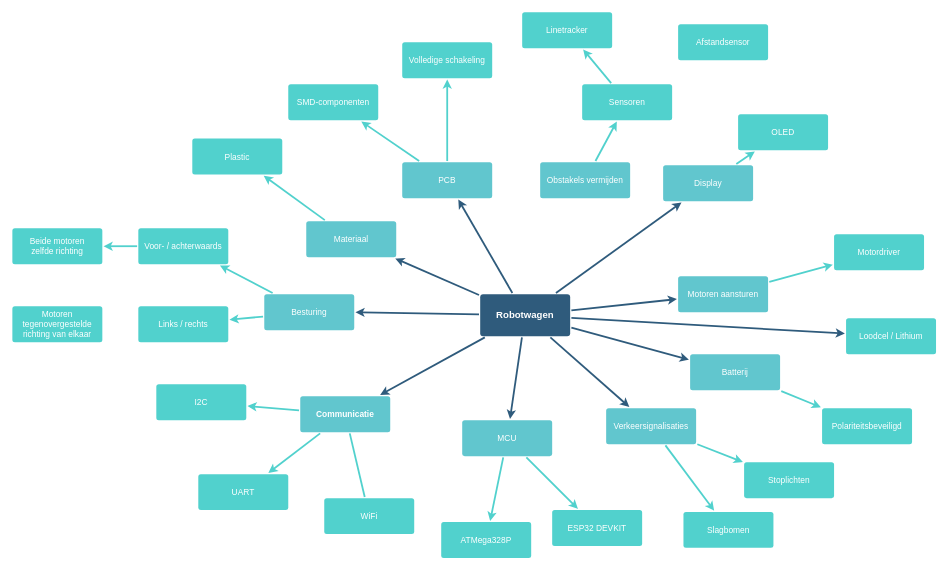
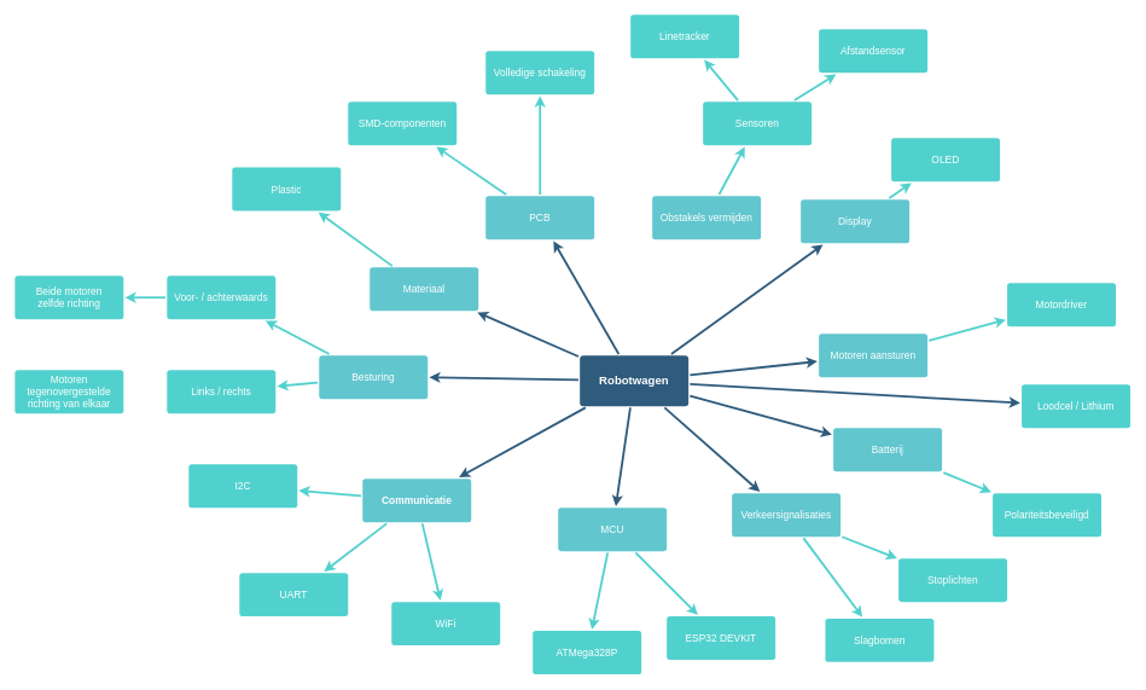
  <mxCell id="0" />
  <mxCell id="1" parent="0" />
  <mxCell id="2" value="" style="edgeStyle=none;rounded=0;jumpStyle=none;html=1;shadow=0;labelBackgroundColor=none;startArrow=none;startFill=0;endArrow=classic;endFill=1;jettySize=auto;orthogonalLoop=1;strokeColor=#2F5B7C;strokeWidth=3;fontFamily=Helvetica;fontSize=16;fontColor=#23445D;spacing=5;" parent="1" source="5" target="34" edge="1"><mxGeometry relative="1" as="geometry"><mxPoint x="1120" y="390" as="targetPoint" /></mxGeometry></mxCell>
  <mxCell id="3" value="" style="edgeStyle=none;rounded=0;jumpStyle=none;html=1;shadow=0;labelBackgroundColor=none;startArrow=none;startFill=0;endArrow=classic;endFill=1;jettySize=auto;orthogonalLoop=1;strokeColor=#2F5B7C;strokeWidth=3;fontFamily=Helvetica;fontSize=16;fontColor=#23445D;spacing=5;" parent="1" source="5" target="10" edge="1"><mxGeometry relative="1" as="geometry" /></mxCell>
  <mxCell id="4" value="" style="edgeStyle=none;rounded=0;jumpStyle=none;html=1;shadow=0;labelBackgroundColor=none;startArrow=none;startFill=0;endArrow=classic;endFill=1;jettySize=auto;orthogonalLoop=1;strokeColor=#2F5B7C;strokeWidth=3;fontFamily=Helvetica;fontSize=16;fontColor=#23445D;spacing=5;entryX=1;entryY=0.5;entryDx=0;entryDy=0;" parent="1" source="5" target="6" edge="1"><mxGeometry relative="1" as="geometry"><mxPoint x="646.847" y="486.11" as="targetPoint" /></mxGeometry></mxCell>
  <mxCell id="5" value="Robotwagen" style="rounded=1;whiteSpace=wrap;html=1;shadow=0;labelBackgroundColor=none;strokeColor=none;strokeWidth=3;fillColor=#2F5B7C;fontFamily=Helvetica;fontSize=16;fontColor=#FFFFFF;align=center;fontStyle=1;spacing=5;arcSize=7;perimeterSpacing=2;" parent="1" vertex="1"><mxGeometry x="800" y="490" width="150" height="70" as="geometry" /></mxCell>
  <mxCell id="6" value="Besturing" style="rounded=1;whiteSpace=wrap;html=1;shadow=0;labelBackgroundColor=none;strokeColor=none;strokeWidth=3;fontFamily=Helvetica;fontSize=14;fontColor=#FFFFFF;align=center;spacing=5;fontStyle=0;arcSize=7;perimeterSpacing=2;fillColor=#61C6CE;" parent="1" vertex="1"><mxGeometry x="440" y="490" width="150" height="60" as="geometry" /></mxCell>
  <mxCell id="7" value="" style="edgeStyle=none;rounded=0;jumpStyle=none;html=1;shadow=0;labelBackgroundColor=none;startArrow=none;startFill=0;endArrow=classic;endFill=1;jettySize=auto;orthogonalLoop=1;strokeWidth=3;fontFamily=Helvetica;fontSize=14;fontColor=#FFFFFF;spacing=5;strokeColor=#51D1CD;" parent="1" source="10" target="13" edge="1"><mxGeometry relative="1" as="geometry" /></mxCell>
  <mxCell id="8" value="" style="edgeStyle=none;rounded=0;jumpStyle=none;html=1;shadow=0;labelBackgroundColor=none;startArrow=none;startFill=0;endArrow=classic;endFill=1;jettySize=auto;orthogonalLoop=1;strokeWidth=3;fontFamily=Helvetica;fontSize=14;fontColor=#FFFFFF;spacing=5;strokeColor=#51D1CD;" parent="1" source="10" target="12" edge="1"><mxGeometry relative="1" as="geometry" /></mxCell>
- <mxCell id="9" value="" style="edgeStyle=none;rounded=0;jumpStyle=none;html=1;shadow=0;labelBackgroundColor=none;startArrow=none;startFill=0;endArrow=none;endFill=1;jettySize=auto;orthogonalLoop=1;strokeWidth=3;fontFamily=Helvetica;fontSize=14;fontColor=#FFFFFF;spacing=5;strokeColor=#51D1CD;" parent="1" source="10" target="11" edge="1"><mxGeometry relative="1" as="geometry" /></mxCell>
+ <mxCell id="9" value="" style="edgeStyle=none;rounded=0;jumpStyle=none;html=1;shadow=0;labelBackgroundColor=none;startArrow=none;startFill=0;endArrow=classic;endFill=1;jettySize=auto;orthogonalLoop=1;strokeWidth=3;fontFamily=Helvetica;fontSize=14;fontColor=#FFFFFF;spacing=5;strokeColor=#51D1CD;" parent="1" source="10" target="11" edge="1"><mxGeometry relative="1" as="geometry" /></mxCell>
  <mxCell id="10" value="Communicatie" style="rounded=1;whiteSpace=wrap;html=1;shadow=0;labelBackgroundColor=none;strokeColor=none;strokeWidth=3;fontFamily=Helvetica;fontSize=14;fontColor=#FFFFFF;align=center;spacing=5;fontStyle=1;arcSize=7;perimeterSpacing=2;fillColor=#61C6CE;" parent="1" vertex="1"><mxGeometry x="500" y="660" width="150" height="60" as="geometry" /></mxCell>
  <mxCell id="11" value="WiFi" style="rounded=1;whiteSpace=wrap;html=1;shadow=0;labelBackgroundColor=none;strokeColor=none;strokeWidth=3;fontFamily=Helvetica;fontSize=14;fontColor=#FFFFFF;align=center;spacing=5;arcSize=7;perimeterSpacing=2;fillColor=#51D1CD;" parent="1" vertex="1"><mxGeometry x="540" y="830" width="150" height="60" as="geometry" /></mxCell>
  <mxCell id="12" value="UART" style="rounded=1;whiteSpace=wrap;html=1;shadow=0;labelBackgroundColor=none;strokeColor=none;strokeWidth=3;fontFamily=Helvetica;fontSize=14;fontColor=#FFFFFF;align=center;spacing=5;arcSize=7;perimeterSpacing=2;fillColor=#51D1CD;" parent="1" vertex="1"><mxGeometry x="330" y="790" width="150" height="60" as="geometry" /></mxCell>
  <mxCell id="13" value="I2C" style="rounded=1;whiteSpace=wrap;html=1;shadow=0;labelBackgroundColor=none;strokeColor=none;strokeWidth=3;fontFamily=Helvetica;fontSize=14;fontColor=#FFFFFF;align=center;spacing=5;arcSize=7;perimeterSpacing=2;fillColor=#51D1CD;" parent="1" vertex="1"><mxGeometry x="260" y="640" width="150" height="60" as="geometry" /></mxCell>
  <mxCell id="14" value="MCU" style="rounded=1;whiteSpace=wrap;html=1;shadow=0;labelBackgroundColor=none;strokeColor=none;strokeWidth=3;fillColor=#61c6ce;fontFamily=Helvetica;fontSize=14;fontColor=#FFFFFF;align=center;spacing=5;fontStyle=0;arcSize=7;perimeterSpacing=2;" parent="1" vertex="1"><mxGeometry x="770" y="700" width="150" height="60" as="geometry" /></mxCell>
  <mxCell id="15" value="Batterij" style="rounded=1;whiteSpace=wrap;html=1;shadow=0;labelBackgroundColor=none;strokeColor=none;strokeWidth=3;fillColor=#61c6ce;fontFamily=Helvetica;fontSize=14;fontColor=#FFFFFF;align=center;spacing=5;fontStyle=0;arcSize=7;perimeterSpacing=2;" parent="1" vertex="1"><mxGeometry x="1150" y="590" width="150" height="60" as="geometry" /></mxCell>
  <mxCell id="16" value="Motoren aansturen" style="rounded=1;whiteSpace=wrap;html=1;shadow=0;labelBackgroundColor=none;strokeColor=none;strokeWidth=3;fillColor=#61c6ce;fontFamily=Helvetica;fontSize=14;fontColor=#FFFFFF;align=center;spacing=5;fontStyle=0;arcSize=7;perimeterSpacing=2;" parent="1" vertex="1"><mxGeometry x="1130" y="460" width="150" height="60" as="geometry" /></mxCell>
  <mxCell id="17" value="Obstakels vermijden" style="rounded=1;whiteSpace=wrap;html=1;shadow=0;labelBackgroundColor=none;strokeColor=none;strokeWidth=3;fillColor=#61c6ce;fontFamily=Helvetica;fontSize=14;fontColor=#FFFFFF;align=center;spacing=5;fontStyle=0;arcSize=7;perimeterSpacing=2;" parent="1" vertex="1"><mxGeometry x="900" y="270" width="150" height="60" as="geometry" /></mxCell>
  <mxCell id="18" value="ESP32 DEVKIT" style="rounded=1;whiteSpace=wrap;html=1;shadow=0;labelBackgroundColor=none;strokeColor=none;strokeWidth=3;fontFamily=Helvetica;fontSize=14;fontColor=#FFFFFF;align=center;spacing=5;fontStyle=0;arcSize=7;perimeterSpacing=2;fillColor=#51D1CD;" parent="1" vertex="1"><mxGeometry x="920" y="850" width="150" height="60" as="geometry" /></mxCell>
  <mxCell id="19" value="ATMega328P" style="rounded=1;whiteSpace=wrap;html=1;shadow=0;labelBackgroundColor=none;strokeColor=none;strokeWidth=3;fontFamily=Helvetica;fontSize=14;fontColor=#FFFFFF;align=center;spacing=5;fontStyle=0;arcSize=7;perimeterSpacing=2;fillColor=#51D1CD;" parent="1" vertex="1"><mxGeometry x="735" y="870" width="150" height="60" as="geometry" /></mxCell>
  <mxCell id="20" value="" style="endArrow=classic;html=1;strokeColor=#51D1CD;strokeWidth=3;" parent="1" source="14" target="19" edge="1"><mxGeometry width="50" height="50" relative="1" as="geometry"><mxPoint x="1045.2" y="570.5" as="sourcePoint" /><mxPoint x="1275" y="770.5" as="targetPoint" /></mxGeometry></mxCell>
  <mxCell id="21" value="" style="endArrow=classic;html=1;strokeColor=#51D1CD;strokeWidth=3;" parent="1" source="14" target="18" edge="1"><mxGeometry width="50" height="50" relative="1" as="geometry"><mxPoint x="1368.345" y="702.5" as="sourcePoint" /><mxPoint x="1464.793" y="739" as="targetPoint" /></mxGeometry></mxCell>
  <mxCell id="22" value="" style="endArrow=classic;html=1;strokeColor=#51D1CD;strokeWidth=3;" parent="1" source="15" target="31" edge="1"><mxGeometry width="50" height="50" relative="1" as="geometry"><mxPoint x="1675.607" y="525" as="sourcePoint" /><mxPoint x="1663.2" y="601" as="targetPoint" /></mxGeometry></mxCell>
  <mxCell id="23" value="Loodcel / Lithium" style="rounded=1;whiteSpace=wrap;html=1;shadow=0;labelBackgroundColor=none;strokeColor=none;strokeWidth=3;fontFamily=Helvetica;fontSize=14;fontColor=#FFFFFF;align=center;spacing=5;fontStyle=0;arcSize=7;perimeterSpacing=2;fillColor=#51D1CD;" parent="1" vertex="1"><mxGeometry x="1410" y="530" width="150" height="60" as="geometry" /></mxCell>
  <mxCell id="24" value="Afstandsensor" style="rounded=1;whiteSpace=wrap;html=1;shadow=0;labelBackgroundColor=none;strokeColor=none;strokeWidth=3;fontFamily=Helvetica;fontSize=14;fontColor=#FFFFFF;align=center;spacing=5;fontStyle=0;arcSize=7;perimeterSpacing=2;fillColor=#51D1CD;" parent="1" vertex="1"><mxGeometry x="1130" y="40" width="150" height="60" as="geometry" /></mxCell>
+ <mxCell id="25" value="" style="endArrow=classic;html=1;strokeColor=#51D1CD;strokeWidth=3;" parent="1" source="26" target="24" edge="1"><mxGeometry width="50" height="50" relative="1" as="geometry"><mxPoint x="1235.607" y="139.5" as="sourcePoint" /><mxPoint x="1137.055" y="196" as="targetPoint" /></mxGeometry></mxCell>
  <mxCell id="26" value="Sensoren" style="rounded=1;whiteSpace=wrap;html=1;shadow=0;labelBackgroundColor=none;strokeColor=none;strokeWidth=3;fontFamily=Helvetica;fontSize=14;fontColor=#FFFFFF;align=center;spacing=5;fontStyle=0;arcSize=7;perimeterSpacing=2;fillColor=#51D1CD;" parent="1" vertex="1"><mxGeometry x="970" y="140" width="150" height="60" as="geometry" /></mxCell>
  <mxCell id="27" value="" style="endArrow=classic;html=1;strokeColor=#51D1CD;strokeWidth=3;" parent="1" source="17" target="26" edge="1"><mxGeometry width="50" height="50" relative="1" as="geometry"><mxPoint x="1005.607" y="129.5" as="sourcePoint" /><mxPoint x="1094.318" y="240" as="targetPoint" /></mxGeometry></mxCell>
  <mxCell id="28" value="Motordriver" style="rounded=1;whiteSpace=wrap;html=1;shadow=0;labelBackgroundColor=none;strokeColor=none;strokeWidth=3;fontFamily=Helvetica;fontSize=14;fontColor=#FFFFFF;align=center;spacing=5;fontStyle=0;arcSize=7;perimeterSpacing=2;fillColor=#51D1CD;" parent="1" vertex="1"><mxGeometry x="1390" y="390" width="150" height="60" as="geometry" /></mxCell>
  <mxCell id="29" value="" style="endArrow=classic;html=1;strokeColor=#51D1CD;strokeWidth=3;" parent="1" source="16" target="28" edge="1"><mxGeometry width="50" height="50" relative="1" as="geometry"><mxPoint x="1493.667" y="378" as="sourcePoint" /><mxPoint x="1498.615" y="168.5" as="targetPoint" /></mxGeometry></mxCell>
  <mxCell id="30" value="Display" style="rounded=1;whiteSpace=wrap;html=1;shadow=0;labelBackgroundColor=none;strokeColor=none;strokeWidth=3;fillColor=#61c6ce;fontFamily=Helvetica;fontSize=14;fontColor=#FFFFFF;align=center;spacing=5;fontStyle=0;arcSize=7;perimeterSpacing=2;" parent="1" vertex="1"><mxGeometry x="1105" y="275" width="150" height="60" as="geometry" /></mxCell>
  <mxCell id="31" value="Polariteitsbeveiligd" style="rounded=1;whiteSpace=wrap;html=1;shadow=0;labelBackgroundColor=none;strokeColor=none;strokeWidth=3;fontFamily=Helvetica;fontSize=14;fontColor=#FFFFFF;align=center;spacing=5;fontStyle=0;arcSize=7;perimeterSpacing=2;fillColor=#51D1CD;" parent="1" vertex="1"><mxGeometry x="1370" y="680" width="150" height="60" as="geometry" /></mxCell>
  <mxCell id="32" value="OLED" style="rounded=1;whiteSpace=wrap;html=1;shadow=0;labelBackgroundColor=none;strokeColor=none;strokeWidth=3;fontFamily=Helvetica;fontSize=14;fontColor=#FFFFFF;align=center;spacing=5;fontStyle=0;arcSize=7;perimeterSpacing=2;fillColor=#51D1CD;" parent="1" vertex="1"><mxGeometry x="1230" y="190" width="150" height="60" as="geometry" /></mxCell>
  <mxCell id="33" value="" style="endArrow=classic;html=1;strokeColor=#51D1CD;strokeWidth=3;" parent="1" source="30" target="32" edge="1"><mxGeometry width="50" height="50" relative="1" as="geometry"><mxPoint x="1585.003" y="248.25" as="sourcePoint" /><mxPoint x="1648.117" y="220.75" as="targetPoint" /></mxGeometry></mxCell>
  <mxCell id="34" value="PCB" style="rounded=1;whiteSpace=wrap;html=1;shadow=0;labelBackgroundColor=none;strokeColor=none;strokeWidth=3;fillColor=#61c6ce;fontFamily=Helvetica;fontSize=14;fontColor=#FFFFFF;align=center;spacing=5;fontStyle=0;arcSize=7;perimeterSpacing=2;" parent="1" vertex="1"><mxGeometry x="670" y="270" width="150" height="60" as="geometry" /></mxCell>
  <mxCell id="35" value="SMD-componenten" style="rounded=1;whiteSpace=wrap;html=1;shadow=0;labelBackgroundColor=none;strokeColor=none;strokeWidth=3;fontFamily=Helvetica;fontSize=14;fontColor=#FFFFFF;align=center;spacing=5;fontStyle=0;arcSize=7;perimeterSpacing=2;fillColor=#51D1CD;" parent="1" vertex="1"><mxGeometry x="480" y="140" width="150" height="60" as="geometry" /></mxCell>
  <mxCell id="36" value="" style="endArrow=classic;html=1;strokeColor=#51D1CD;strokeWidth=3;" parent="1" source="34" target="35" edge="1"><mxGeometry width="50" height="50" relative="1" as="geometry"><mxPoint x="1052.263" y="28.5" as="sourcePoint" /><mxPoint x="1049.318" y="-9.5" as="targetPoint" /></mxGeometry></mxCell>
  <mxCell id="37" value="" style="edgeStyle=none;rounded=0;jumpStyle=none;html=1;shadow=0;labelBackgroundColor=none;startArrow=none;startFill=0;endArrow=classic;endFill=1;jettySize=auto;orthogonalLoop=1;strokeColor=#2F5B7C;strokeWidth=3;fontFamily=Helvetica;fontSize=16;fontColor=#23445D;spacing=5;" parent="1" source="5" target="16" edge="1"><mxGeometry relative="1" as="geometry"><mxPoint x="872.274" y="558.5" as="sourcePoint" /><mxPoint x="841.682" y="412" as="targetPoint" /></mxGeometry></mxCell>
  <mxCell id="38" value="" style="edgeStyle=none;rounded=0;jumpStyle=none;html=1;shadow=0;labelBackgroundColor=none;startArrow=none;startFill=0;endArrow=classic;endFill=1;jettySize=auto;orthogonalLoop=1;strokeColor=#2F5B7C;strokeWidth=3;fontFamily=Helvetica;fontSize=16;fontColor=#23445D;spacing=5;" parent="1" source="5" target="30" edge="1"><mxGeometry relative="1" as="geometry"><mxPoint x="882.274" y="568.5" as="sourcePoint" /><mxPoint x="851.682" y="422" as="targetPoint" /></mxGeometry></mxCell>
  <mxCell id="39" value="" style="edgeStyle=none;rounded=0;jumpStyle=none;html=1;shadow=0;labelBackgroundColor=none;startArrow=none;startFill=0;endArrow=classic;endFill=1;jettySize=auto;orthogonalLoop=1;strokeColor=#2F5B7C;strokeWidth=3;fontFamily=Helvetica;fontSize=16;fontColor=#23445D;spacing=5;" parent="1" source="5" target="23" edge="1"><mxGeometry relative="1" as="geometry"><mxPoint x="892.274" y="578.5" as="sourcePoint" /><mxPoint x="861.682" y="432" as="targetPoint" /></mxGeometry></mxCell>
  <mxCell id="40" value="" style="edgeStyle=none;rounded=0;jumpStyle=none;html=1;shadow=0;labelBackgroundColor=none;startArrow=none;startFill=0;endArrow=classic;endFill=1;jettySize=auto;orthogonalLoop=1;strokeColor=#2F5B7C;strokeWidth=3;fontFamily=Helvetica;fontSize=16;fontColor=#23445D;spacing=5;" parent="1" source="5" target="14" edge="1"><mxGeometry relative="1" as="geometry"><mxPoint x="957" y="579.358" as="sourcePoint" /><mxPoint x="1218" y="524.642" as="targetPoint" /></mxGeometry></mxCell>
  <mxCell id="41" value="" style="edgeStyle=none;rounded=0;jumpStyle=none;html=1;shadow=0;labelBackgroundColor=none;startArrow=none;startFill=0;endArrow=classic;endFill=1;jettySize=auto;orthogonalLoop=1;strokeColor=#2F5B7C;strokeWidth=3;fontFamily=Helvetica;fontSize=16;fontColor=#23445D;spacing=5;" parent="1" source="5" target="15" edge="1"><mxGeometry relative="1" as="geometry"><mxPoint x="967" y="589.358" as="sourcePoint" /><mxPoint x="1228" y="534.642" as="targetPoint" /></mxGeometry></mxCell>
  <mxCell id="42" value="Linetracker" style="rounded=1;whiteSpace=wrap;html=1;shadow=0;labelBackgroundColor=none;strokeColor=none;strokeWidth=3;fontFamily=Helvetica;fontSize=14;fontColor=#FFFFFF;align=center;spacing=5;fontStyle=0;arcSize=7;perimeterSpacing=2;fillColor=#51D1CD;" parent="1" vertex="1"><mxGeometry x="870" y="20" width="150" height="60" as="geometry" /></mxCell>
  <mxCell id="43" value="" style="endArrow=classic;html=1;strokeColor=#51D1CD;strokeWidth=3;" parent="1" source="26" target="42" edge="1"><mxGeometry width="50" height="50" relative="1" as="geometry"><mxPoint x="945.286" y="188" as="sourcePoint" /><mxPoint x="1064.714" y="112" as="targetPoint" /></mxGeometry></mxCell>
  <mxCell id="44" value="Materiaal" style="rounded=1;whiteSpace=wrap;html=1;shadow=0;labelBackgroundColor=none;strokeColor=none;strokeWidth=3;fillColor=#61c6ce;fontFamily=Helvetica;fontSize=14;fontColor=#FFFFFF;align=center;spacing=5;fontStyle=0;arcSize=7;perimeterSpacing=2;" parent="1" vertex="1"><mxGeometry x="510" y="368.5" width="150" height="60" as="geometry" /></mxCell>
  <mxCell id="45" value="Plastic" style="rounded=1;whiteSpace=wrap;html=1;shadow=0;labelBackgroundColor=none;strokeColor=none;strokeWidth=3;fontFamily=Helvetica;fontSize=14;fontColor=#FFFFFF;align=center;spacing=5;fontStyle=0;arcSize=7;perimeterSpacing=2;fillColor=#51D1CD;" parent="1" vertex="1"><mxGeometry x="320" y="230.5" width="150" height="60" as="geometry" /></mxCell>
  <mxCell id="46" value="" style="endArrow=classic;html=1;strokeColor=#51D1CD;strokeWidth=3;" parent="1" source="44" target="45" edge="1"><mxGeometry width="50" height="50" relative="1" as="geometry"><mxPoint x="882.263" y="133.25" as="sourcePoint" /><mxPoint x="879.318" y="95.25" as="targetPoint" /></mxGeometry></mxCell>
  <mxCell id="47" value="" style="edgeStyle=none;rounded=0;jumpStyle=none;html=1;shadow=0;labelBackgroundColor=none;startArrow=none;startFill=0;endArrow=classic;endFill=1;jettySize=auto;orthogonalLoop=1;strokeColor=#2F5B7C;strokeWidth=3;fontFamily=Helvetica;fontSize=16;fontColor=#23445D;spacing=5;" parent="1" source="5" target="44" edge="1"><mxGeometry relative="1" as="geometry"><mxPoint x="858.938" y="558.5" as="sourcePoint" /><mxPoint x="713.215" y="302.5" as="targetPoint" /></mxGeometry></mxCell>
  <mxCell id="48" value="" style="edgeStyle=none;rounded=1;jumpStyle=none;html=1;shadow=0;labelBackgroundColor=none;startArrow=none;startFill=0;jettySize=auto;orthogonalLoop=1;strokeWidth=3;fontFamily=Helvetica;fontSize=14;fontColor=#FFFFFF;spacing=5;fontStyle=1;fillColor=#b0e3e6;strokeColor=#51D1CD;" parent="1" source="6" target="49" edge="1"><mxGeometry relative="1" as="geometry"><mxPoint x="105.037" y="441" as="sourcePoint" /></mxGeometry></mxCell>
  <mxCell id="49" value="Voor- / achterwaards" style="rounded=1;whiteSpace=wrap;html=1;shadow=0;labelBackgroundColor=none;strokeColor=none;strokeWidth=3;fontFamily=Helvetica;fontSize=14;fontColor=#FFFFFF;align=center;spacing=5;fontStyle=0;arcSize=7;perimeterSpacing=2;fillColor=#51D1CD;" parent="1" vertex="1"><mxGeometry x="230" y="380" width="150" height="60" as="geometry" /></mxCell>
  <mxCell id="50" value="" style="edgeStyle=none;rounded=1;jumpStyle=none;html=1;shadow=0;labelBackgroundColor=none;startArrow=none;startFill=0;jettySize=auto;orthogonalLoop=1;strokeWidth=3;fontFamily=Helvetica;fontSize=14;fontColor=#FFFFFF;spacing=5;fontStyle=1;fillColor=#b0e3e6;strokeColor=#51D1CD;" parent="1" source="6" target="51" edge="1"><mxGeometry relative="1" as="geometry"><mxPoint x="78" y="475.156" as="sourcePoint" /></mxGeometry></mxCell>
  <mxCell id="51" value="Links / rechts" style="rounded=1;whiteSpace=wrap;html=1;shadow=0;labelBackgroundColor=none;strokeColor=none;strokeWidth=3;fontFamily=Helvetica;fontSize=14;fontColor=#FFFFFF;align=center;spacing=5;fontStyle=0;arcSize=7;perimeterSpacing=2;fillColor=#51D1CD;" parent="1" vertex="1"><mxGeometry x="230" y="510" width="150" height="60" as="geometry" /></mxCell>
  <mxCell id="52" value="" style="edgeStyle=none;rounded=1;jumpStyle=none;html=1;shadow=0;labelBackgroundColor=none;startArrow=none;startFill=0;jettySize=auto;orthogonalLoop=1;strokeWidth=3;fontFamily=Helvetica;fontSize=14;fontColor=#FFFFFF;spacing=5;fontStyle=1;fillColor=#b0e3e6;strokeColor=#51D1CD;" parent="1" source="49" target="53" edge="1"><mxGeometry relative="1" as="geometry"><mxPoint x="255.037" y="326.75" as="sourcePoint" /></mxGeometry></mxCell>
  <mxCell id="53" value="Beide motoren&lt;br&gt;zelfde richting" style="rounded=1;whiteSpace=wrap;html=1;shadow=0;labelBackgroundColor=none;strokeColor=none;strokeWidth=3;fontFamily=Helvetica;fontSize=14;fontColor=#FFFFFF;align=center;spacing=5;fontStyle=0;arcSize=7;perimeterSpacing=2;fillColor=#51D1CD;" parent="1" vertex="1"><mxGeometry x="20" y="380" width="150" height="60" as="geometry" /></mxCell>
  <mxCell id="54" value="Motoren&lt;br&gt;tegenovergestelde&lt;br&gt;richting van elkaar" style="rounded=1;whiteSpace=wrap;html=1;shadow=0;labelBackgroundColor=none;strokeColor=none;strokeWidth=3;fontFamily=Helvetica;fontSize=14;fontColor=#FFFFFF;align=center;spacing=5;fontStyle=0;arcSize=7;perimeterSpacing=2;fillColor=#51D1CD;" parent="1" vertex="1"><mxGeometry x="20" y="510" width="150" height="60" as="geometry" /></mxCell>
  <mxCell id="55" value="Verkeersignalisaties" style="rounded=1;whiteSpace=wrap;html=1;shadow=0;labelBackgroundColor=none;strokeColor=none;strokeWidth=3;fillColor=#61c6ce;fontFamily=Helvetica;fontSize=14;fontColor=#FFFFFF;align=center;spacing=5;fontStyle=0;arcSize=7;perimeterSpacing=2;" parent="1" vertex="1"><mxGeometry x="1010" y="680" width="150" height="60" as="geometry" /></mxCell>
  <mxCell id="56" value="" style="edgeStyle=none;rounded=0;jumpStyle=none;html=1;shadow=0;labelBackgroundColor=none;startArrow=none;startFill=0;endArrow=classic;endFill=1;jettySize=auto;orthogonalLoop=1;strokeColor=#2F5B7C;strokeWidth=3;fontFamily=Helvetica;fontSize=16;fontColor=#23445D;spacing=5;" parent="1" source="5" target="55" edge="1"><mxGeometry relative="1" as="geometry"><mxPoint x="962" y="567.6" as="sourcePoint" /><mxPoint x="1158" y="612.4" as="targetPoint" /></mxGeometry></mxCell>
  <mxCell id="57" value="" style="endArrow=classic;html=1;strokeColor=#51D1CD;strokeWidth=3;" parent="1" source="55" target="58" edge="1"><mxGeometry width="50" height="50" relative="1" as="geometry"><mxPoint x="1200" y="775.75" as="sourcePoint" /><mxPoint x="1561.2" y="725.25" as="targetPoint" /></mxGeometry></mxCell>
  <mxCell id="58" value="Stoplichten" style="rounded=1;whiteSpace=wrap;html=1;shadow=0;labelBackgroundColor=none;strokeColor=none;strokeWidth=3;fontFamily=Helvetica;fontSize=14;fontColor=#FFFFFF;align=center;spacing=5;fontStyle=0;arcSize=7;perimeterSpacing=2;fillColor=#51D1CD;" parent="1" vertex="1"><mxGeometry x="1240" y="770" width="150" height="60" as="geometry" /></mxCell>
  <mxCell id="59" value="Volledige schakeling" style="rounded=1;whiteSpace=wrap;html=1;shadow=0;labelBackgroundColor=none;strokeColor=none;strokeWidth=3;fontFamily=Helvetica;fontSize=14;fontColor=#FFFFFF;align=center;spacing=5;fontStyle=0;arcSize=7;perimeterSpacing=2;fillColor=#51D1CD;" parent="1" vertex="1"><mxGeometry x="670" y="70" width="150" height="60" as="geometry" /></mxCell>
  <mxCell id="60" value="" style="endArrow=classic;html=1;strokeColor=#51D1CD;strokeWidth=3;" parent="1" source="34" target="59" edge="1"><mxGeometry width="50" height="50" relative="1" as="geometry"><mxPoint x="900" y="250" as="sourcePoint" /><mxPoint x="1228.318" y="-27.5" as="targetPoint" /></mxGeometry></mxCell>
  <mxCell id="61" value="" style="endArrow=classic;html=1;strokeColor=#51D1CD;strokeWidth=3;" parent="1" source="55" target="62" edge="1"><mxGeometry width="50" height="50" relative="1" as="geometry"><mxPoint x="1089.997" y="770" as="sourcePoint" /><mxPoint x="1460.09" y="808.18" as="targetPoint" /></mxGeometry></mxCell>
  <mxCell id="62" value="Slagbomen" style="rounded=1;whiteSpace=wrap;html=1;shadow=0;labelBackgroundColor=none;strokeColor=none;strokeWidth=3;fontFamily=Helvetica;fontSize=14;fontColor=#FFFFFF;align=center;spacing=5;fontStyle=0;arcSize=7;perimeterSpacing=2;fillColor=#51D1CD;" parent="1" vertex="1"><mxGeometry x="1138.89" y="852.93" width="150" height="60" as="geometry" /></mxCell>
